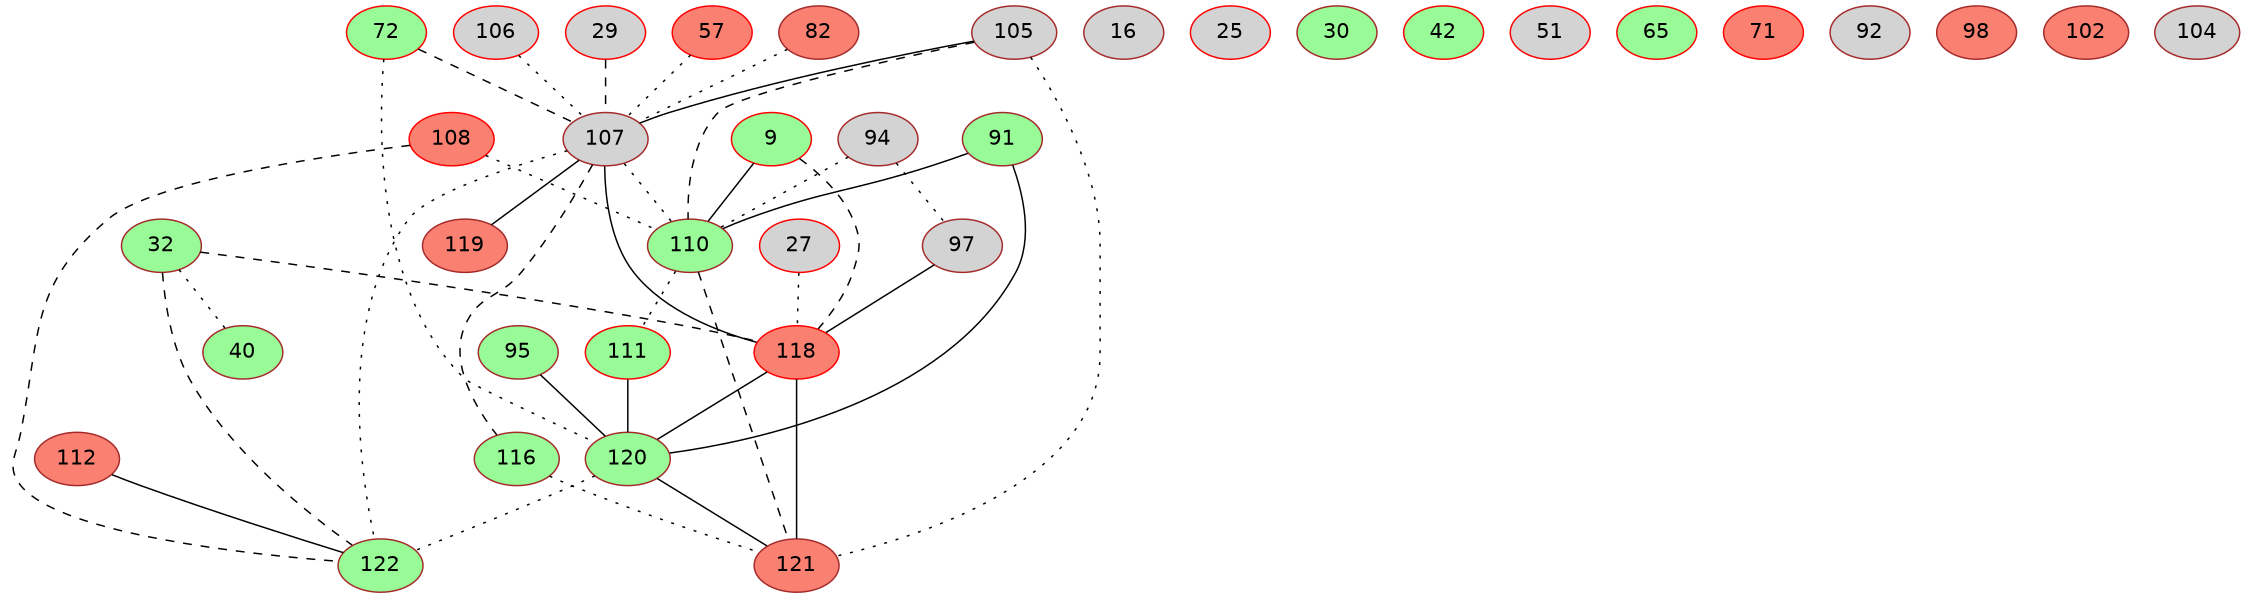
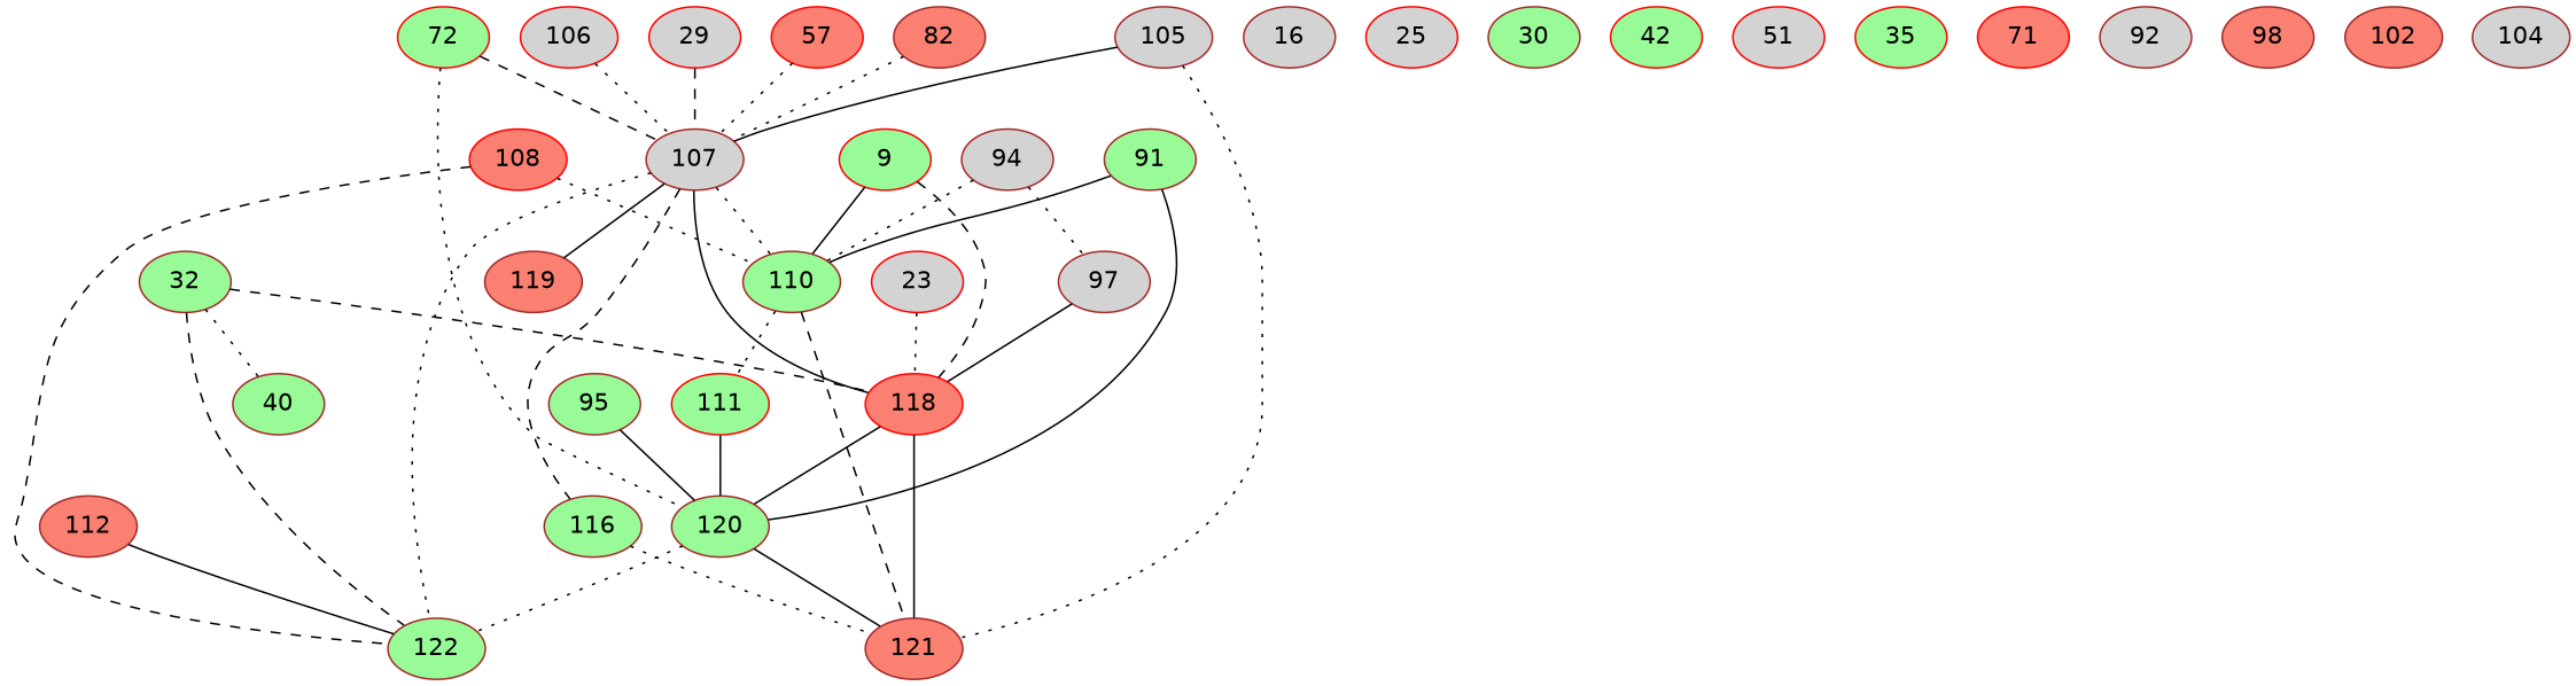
  graph {
    fontname="DejaVu Sans"
    node [color=brown fillcolor=palegreen fontname="DejaVu Sans" style=filled]
    edge [fontname="DejaVu Sans" style=dotted]
    110 [super="+103+75"]
    121 [fillcolor=salmon super="+61"]
    111 [color=red super="+10"]
    9 [color=red]
    118 [color=red fillcolor=salmon super="+79+114+115+84"]
    120 [super="+8+53+83+101+35"]
    16 [fillcolor=lightgrey]
-   23 [color=red fillcolor=lightgrey label=27]
+   23 [color=red fillcolor=lightgrey]
    25 [color=red fillcolor=lightgrey]
    107 [fillcolor=lightgrey super="+73+104+96+100"]
    122 [super="+76+68+117"]
    116 [super="+70+43"]
    119 [fillcolor=salmon super="+21"]
    29 [color=red fillcolor=lightgrey]
    30
    32 [super="+24"]
    40
    42 [color=red]
    51 [color=red fillcolor=lightgrey]
    57 [color=red fillcolor=salmon]
-   65 [color=red]
+   65 [color=red label=35]
    71 [color=red fillcolor=salmon super="+13"]
    72 [color=red super="+4"]
    82 [fillcolor=salmon]
    91
    92 [fillcolor=lightgrey super="+89"]
    94 [fillcolor=lightgrey super="+74"]
    97 [fillcolor=lightgrey]
    95
    98 [fillcolor=salmon]
    102 [fillcolor=salmon]
    105 [fillcolor=lightgrey super="+56"]
    106 [color=red fillcolor=lightgrey]
    108 [color=red fillcolor=salmon]
    n35 [fillcolor=lightgrey label=104]
    112 [fillcolor=salmon]
    110 -- 121 [style=dashed]
    110 -- 111
    111 -- 120 [style=solid weight=4]
    9 -- 110 [style=solid]
    9 -- 118 [style=dashed]
    118 -- 121 [style=solid weight=2]
    118 -- 120 [style=solid weight=4]
    120 -- 121 [style=solid]
    120 -- 122 [weight=3]
    23 -- 118
    107 -- 110 [weight=4]
    107 -- 118 [style=solid weight=7]
    107 -- 122 [weight=7]
    107 -- 116 [style=dashed]
    107 -- 119 [style=solid]
    116 -- 121 [weight=2]
    29 -- 107 [style=dashed]
    32 -- 118 [style=dashed]
    32 -- 122 [style=dashed weight=4]
    32 -- 40
    57 -- 107
    72 -- 120
    72 -- 107 [style=dashed weight=2]
    82 -- 107
    91 -- 110 [style=solid]
    91 -- 120 [style=solid]
    94 -- 110 [weight=3]
    94 -- 97
    97 -- 118 [style=solid]
    95 -- 120 [style=solid]
-   105 -- 110 [style=dashed weight=2]
    105 -- 121 [weight=3]
    105 -- 107 [style=solid]
    106 -- 107
    108 -- 110
    108 -- 122 [style=dashed]
    112 -- 122 [style=solid]
  }
